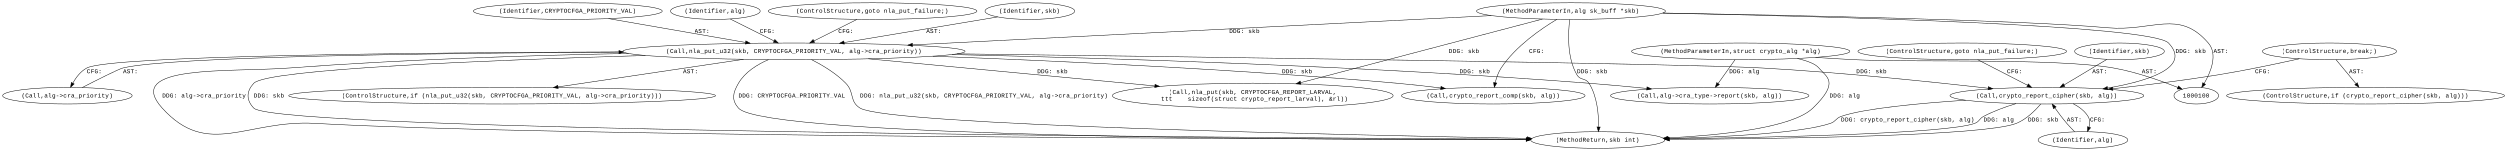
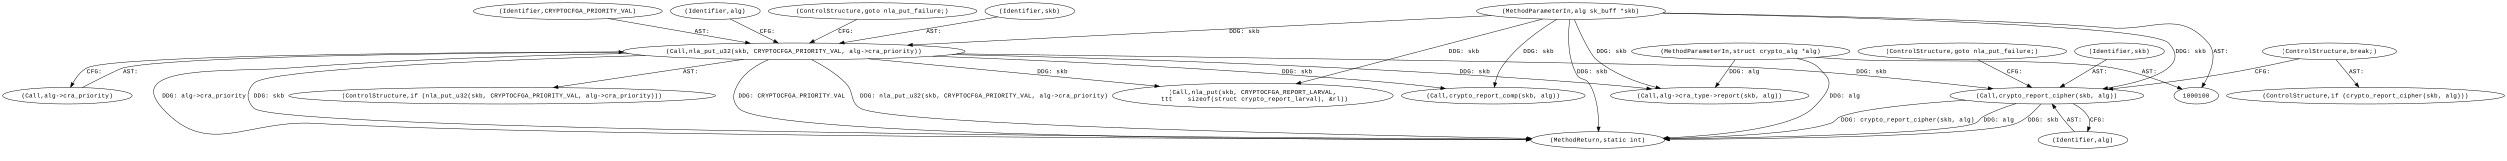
  digraph {
    fontname="Liberation Mono"
    node [fontname="Liberation Mono"]
    edge [fontname="Liberation Mono"]
    n1 [label="(Call,crypto_report_cipher(skb, alg))"]
    n2 [label="(Identifier,alg)"]
-   n3 [label="(MethodReturn,skb int)"]
+   n3 [label="(MethodReturn,static int)"]
    n4 [label="(ControlStructure,if (crypto_report_cipher(skb, alg)))"]
    n5 [label="(Call,nla_put_u32(skb, CRYPTOCFGA_PRIORITY_VAL, alg->cra_priority))"]
    n6 [label="(ControlStructure,if (nla_put_u32(skb, CRYPTOCFGA_PRIORITY_VAL, alg->cra_priority)))"]
    n7 [label="(Call,alg->cra_priority)"]
    n8 [label="(Call,crypto_report_comp(skb, alg))"]
    n9 [label="(Call,alg->cra_type->report(skb, alg))"]
    n10 [label="(Call,nla_put(skb, CRYPTOCFGA_REPORT_LARVAL,\n \t\t\t    sizeof(struct crypto_report_larval), &rl))"]
    n11 [label="(MethodParameterIn,alg sk_buff *skb)"]
    1000100
    n13 [label="(MethodParameterIn,struct crypto_alg *alg)"]
    n14 [label="(ControlStructure,goto nla_put_failure;)"]
    n15 [label="(Identifier,skb)"]
    n16 [label="(Identifier,CRYPTOCFGA_PRIORITY_VAL)"]
    n17 [label="(Identifier,alg)"]
    n18 [label="(ControlStructure,goto nla_put_failure;)"]
    n19 [label="(Identifier,skb)"]
    n20 [label="(ControlStructure,break;)"]
    n1 -> n2 [label="CFG: "]
    n1 -> n3 [label="DDG: skb"]
    n1 -> n3 [label="DDG: crypto_report_cipher(skb, alg)"]
    n1 -> n3 [label="DDG: alg"]
    n2 -> n1 [label="AST: "]
    n5 -> n1 [label="DDG: skb"]
    n5 -> n3 [label="DDG: skb"]
    n5 -> n3 [label="DDG: CRYPTOCFGA_PRIORITY_VAL"]
    n5 -> n3 [label="DDG: nla_put_u32(skb, CRYPTOCFGA_PRIORITY_VAL, alg->cra_priority)"]
    n5 -> n3 [label="DDG: alg->cra_priority"]
    n5 -> n6 [label="AST: "]
    n5 -> n7 [label="CFG: "]
    n5 -> n8 [label="DDG: skb"]
    n5 -> n9 [label="DDG: skb"]
    n5 -> n10 [label="DDG: skb"]
    n7 -> n5 [label="AST: "]
    n11 -> n1 [label="DDG: skb"]
    n11 -> n3 [label="DDG: skb"]
    n11 -> n5 [label="DDG: skb"]
-   n11 -> n8 [label="CFG: "]
+   n11 -> n8 [label="DDG: skb"]
+   n11 -> n9 [label="DDG: skb"]
    n11 -> n10 [label="DDG: skb"]
    n11 -> 1000100 [label="AST: "]
    n13 -> n3 [label="DDG: alg"]
    n13 -> n9 [label="DDG: alg"]
    n13 -> 1000100 [label="AST: "]
    n14 -> n5 [label="CFG: "]
    n15 -> n5 [label="AST: "]
    n16 -> n5 [label="AST: "]
    n17 -> n5 [label="CFG: "]
    n18 -> n1 [label="CFG: "]
    n19 -> n1 [label="AST: "]
    n20 -> n1 [label="CFG: "]
    n20 -> n4 [label="AST: "]
  }
